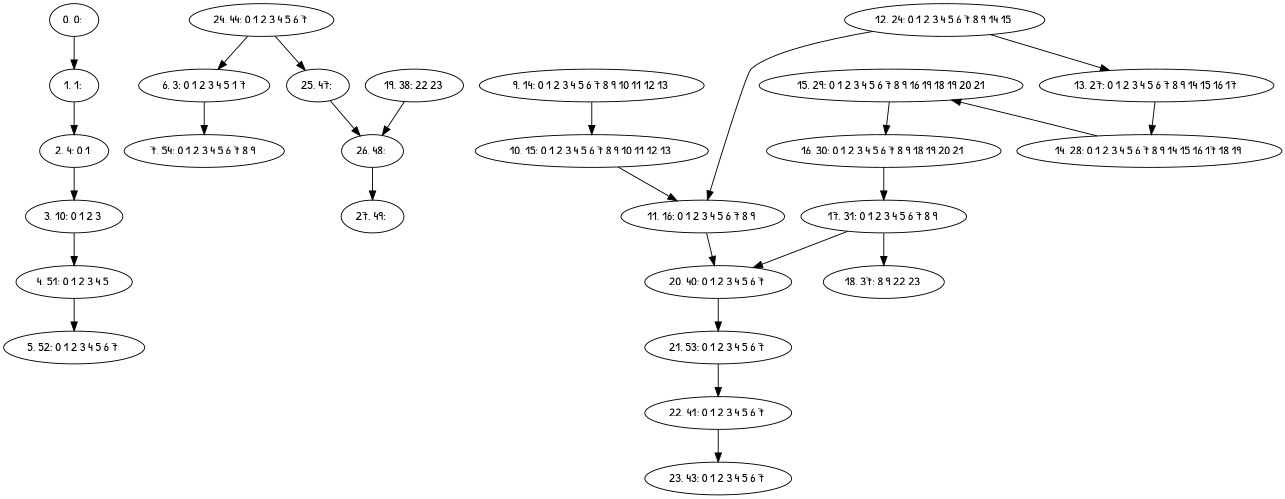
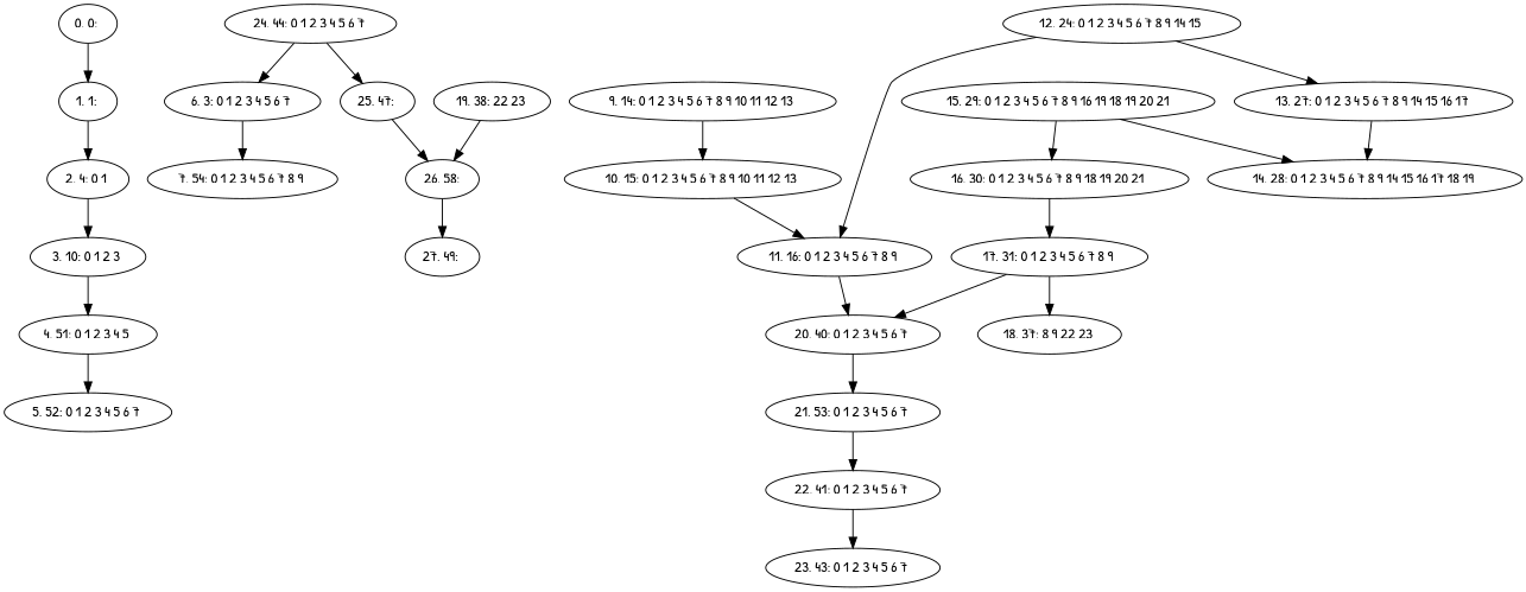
  digraph {
    fontname="Patrick Hand"
    node [fontname="Patrick Hand"]
    edge [fontname="Patrick Hand"]
    n1 [label="0, 0: "]
    n2 [label="1, 1: "]
    n3 [label="2, 4: 0 1 "]
    n4 [label="3, 10: 0 1 2 3 "]
    n5 [label="4, 51: 0 1 2 3 4 5 "]
    n6 [label="5, 52: 0 1 2 3 4 5 6 7 "]
-   n7 [label="6, 3: 0 1 2 3 4 5 1 7"]
+   n7 [label="6, 3: 0 1 2 3 4 5 6 7 "]
    n8 [label="7, 54: 0 1 2 3 4 5 6 7 8 9 "]
    n9 [label="9, 14: 0 1 2 3 4 5 6 7 8 9 10 11 12 13 "]
    n10 [label="10, 15: 0 1 2 3 4 5 6 7 8 9 10 11 12 13 "]
    n11 [label="11, 16: 0 1 2 3 4 5 6 7 8 9 "]
    n12 [label="20, 40: 0 1 2 3 4 5 6 7 "]
    n13 [label="12, 24: 0 1 2 3 4 5 6 7 8 9 14 15 "]
    n14 [label="13, 27: 0 1 2 3 4 5 6 7 8 9 14 15 16 17 "]
    n15 [label="21, 53: 0 1 2 3 4 5 6 7 "]
    n16 [label="14, 28: 0 1 2 3 4 5 6 7 8 9 14 15 16 17 18 19 "]
    n17 [label="15, 29: 0 1 2 3 4 5 6 7 8 9 16 19 18 19 20 21"]
    n18 [label="16, 30: 0 1 2 3 4 5 6 7 8 9 18 19 20 21 "]
    n19 [label="17, 31: 0 1 2 3 4 5 6 7 8 9 "]
    n20 [label="18, 37: 8 9 22 23 "]
    n21 [label="19, 38: 22 23 "]
-   n22 [label="26, 48: "]
+   n22 [label="26, 58:"]
    n23 [label="27, 49: "]
    n24 [label="22, 41: 0 1 2 3 4 5 6 7 "]
    n25 [label="23, 43: 0 1 2 3 4 5 6 7 "]
    n26 [label="24, 44: 0 1 2 3 4 5 6 7 "]
    n27 [label="25, 47: "]
    n1 -> n2
    n2 -> n3
    n3 -> n4
    n4 -> n5
    n5 -> n6
    n7 -> n8
    n9 -> n10
    n10 -> n11
    n11 -> n12
    n12 -> n15
    n13 -> n11
    n13 -> n14
    n14 -> n16
    n15 -> n24
-   n16 -> n17
+   n17 -> n16
    n17 -> n18
    n18 -> n19
    n19 -> n12
    n19 -> n20
    n21 -> n22
    n22 -> n23
    n24 -> n25
    n26 -> n7
    n26 -> n27
    n27 -> n22
  }
